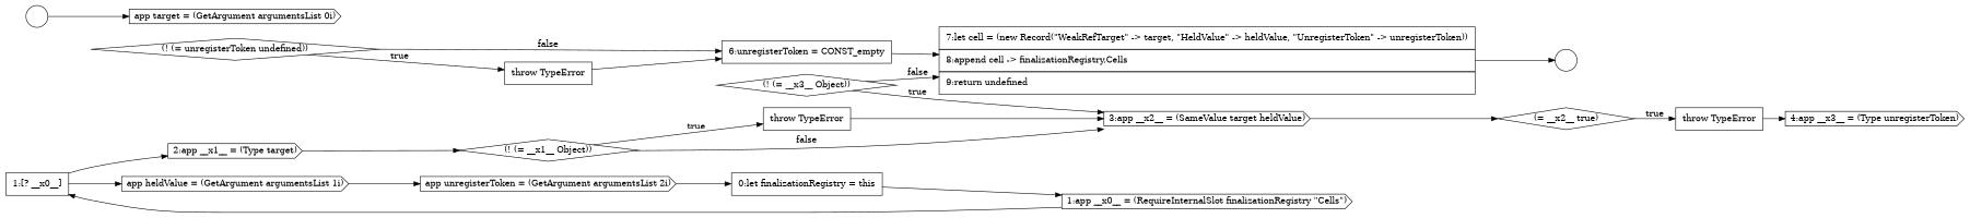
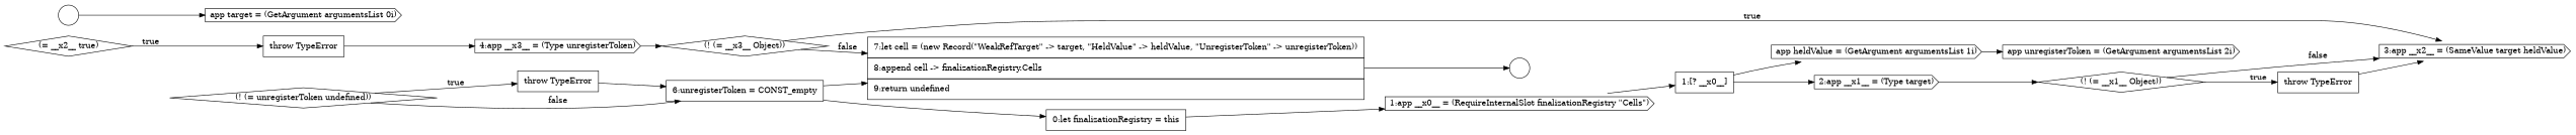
  digraph {
    rankdir=LR
    node [color=black fillcolor=white shape=none style=filled]
    edge [color=black]
    n1 [label=<<font color="black">     <table border="0" cellborder="1" cellspacing="0" cellpadding="10">       <tr><td align="left">7:let cell = (new Record(&quot;WeakRefTarget&quot; -&gt; target, &quot;HeldValue&quot; -&gt; heldValue, &quot;UnregisterToken&quot; -&gt; unregisterToken))</td></tr>       <tr><td align="left">8:append cell -&gt; finalizationRegistry.Cells</td></tr>       <tr><td align="left">9:return undefined</td></tr>     </table>   </font>> margin=0]
    n2 [label=" " shape=circle]
    n3 [label=" " shape=circle]
    n4 [label=<<font color="black">app target = (GetArgument argumentsList 0i)</font>> shape=cds]
    n5 [label=<<font color="black">(! (= unregisterToken undefined))</font>> shape=diamond]
    n6 [label=<<font color="black">     <table border="0" cellborder="1" cellspacing="0" cellpadding="10">       <tr><td align="left">6:unregisterToken = CONST_empty</td></tr>     </table>   </font>> margin=0]
    n7 [label=<<font color="black">     <table border="0" cellborder="1" cellspacing="0" cellpadding="10">       <tr><td align="left">throw TypeError</td></tr>     </table>   </font>> margin=0]
    n8 [label=<<font color="black">(= __x2__ true)</font>> shape=diamond]
    n9 [label=<<font color="black">     <table border="0" cellborder="1" cellspacing="0" cellpadding="10">       <tr><td align="left">throw TypeError</td></tr>     </table>   </font>> margin=0]
    n10 [label=<<font color="black">4:app __x3__ = (Type unregisterToken)</font>> shape=cds]
    n11 [label=<<font color="black">(! (= __x3__ Object))</font>> shape=diamond]
    n12 [label=<<font color="black">2:app __x1__ = (Type target)</font>> shape=cds]
    n13 [label=<<font color="black">(! (= __x1__ Object))</font>> shape=diamond]
    n14 [label=<<font color="black">     <table border="0" cellborder="1" cellspacing="0" cellpadding="10">       <tr><td align="left">throw TypeError</td></tr>     </table>   </font>> margin=0]
    n15 [label=<<font color="black">3:app __x2__ = (SameValue target heldValue)</font>> shape=cds]
    n16 [label=<<font color="black">app heldValue = (GetArgument argumentsList 1i)</font>> shape=cds]
    n17 [label=<<font color="black">app unregisterToken = (GetArgument argumentsList 2i)</font>> shape=cds]
    n18 [label=<<font color="black">     <table border="0" cellborder="1" cellspacing="0" cellpadding="10">       <tr><td align="left">0:let finalizationRegistry = this</td></tr>     </table>   </font>> margin=0]
    n19 [label=<<font color="black">     <table border="0" cellborder="1" cellspacing="0" cellpadding="10">       <tr><td align="left">1:[? __x0__]</td></tr>     </table>   </font>> margin=0]
    n20 [label=<<font color="black">1:app __x0__ = (RequireInternalSlot finalizationRegistry &quot;Cells&quot;)</font>> shape=cds]
    n1 -> n2
    n3 -> n4
    n5 -> n6 [label=<<font color="black">false</font>>]
    n5 -> n7 [label=<<font color="black">true</font>>]
    n6 -> n1
    n7 -> n6
    n8 -> n9 [label=<<font color="black">true</font>>]
    n9 -> n10
+   n10 -> n11
    n11 -> n1 [label=<<font color="black">false</font>>]
    n11 -> n15 [label=<<font color="black">true</font>>]
    n12 -> n13
    n13 -> n14 [label=<<font color="black">true</font>>]
    n13 -> n15 [label=<<font color="black">false</font>>]
    n14 -> n15
-   n15 -> n8
    n16 -> n17
-   n17 -> n18
+   n6 -> n18
    n18 -> n20
    n19 -> n12
    n19 -> n16
    n20 -> n19
  }
